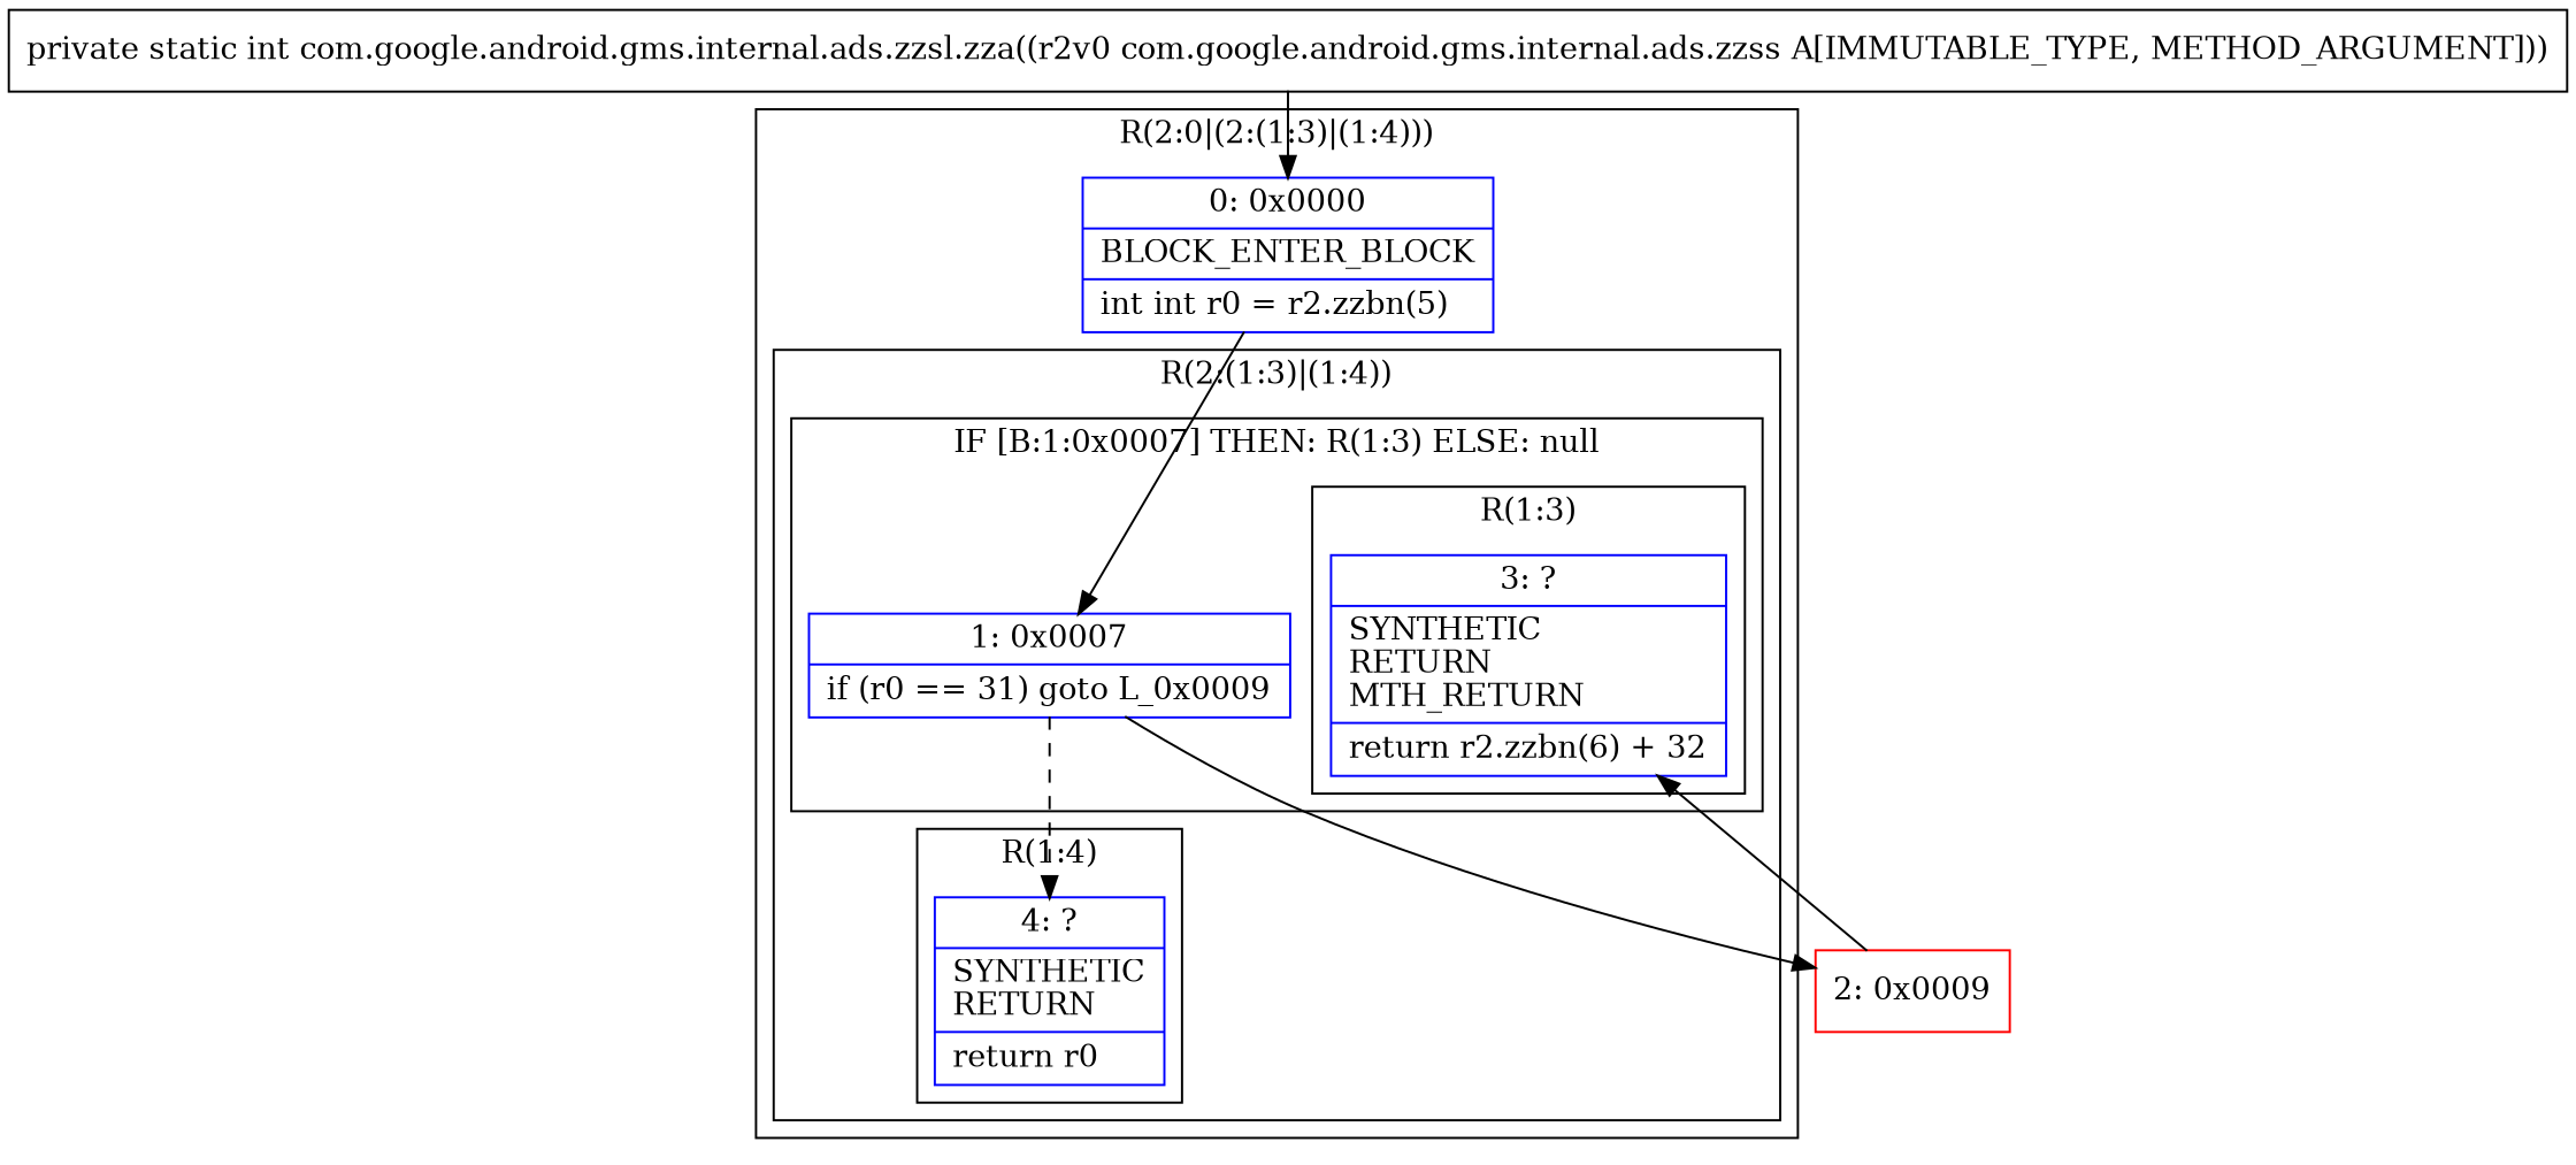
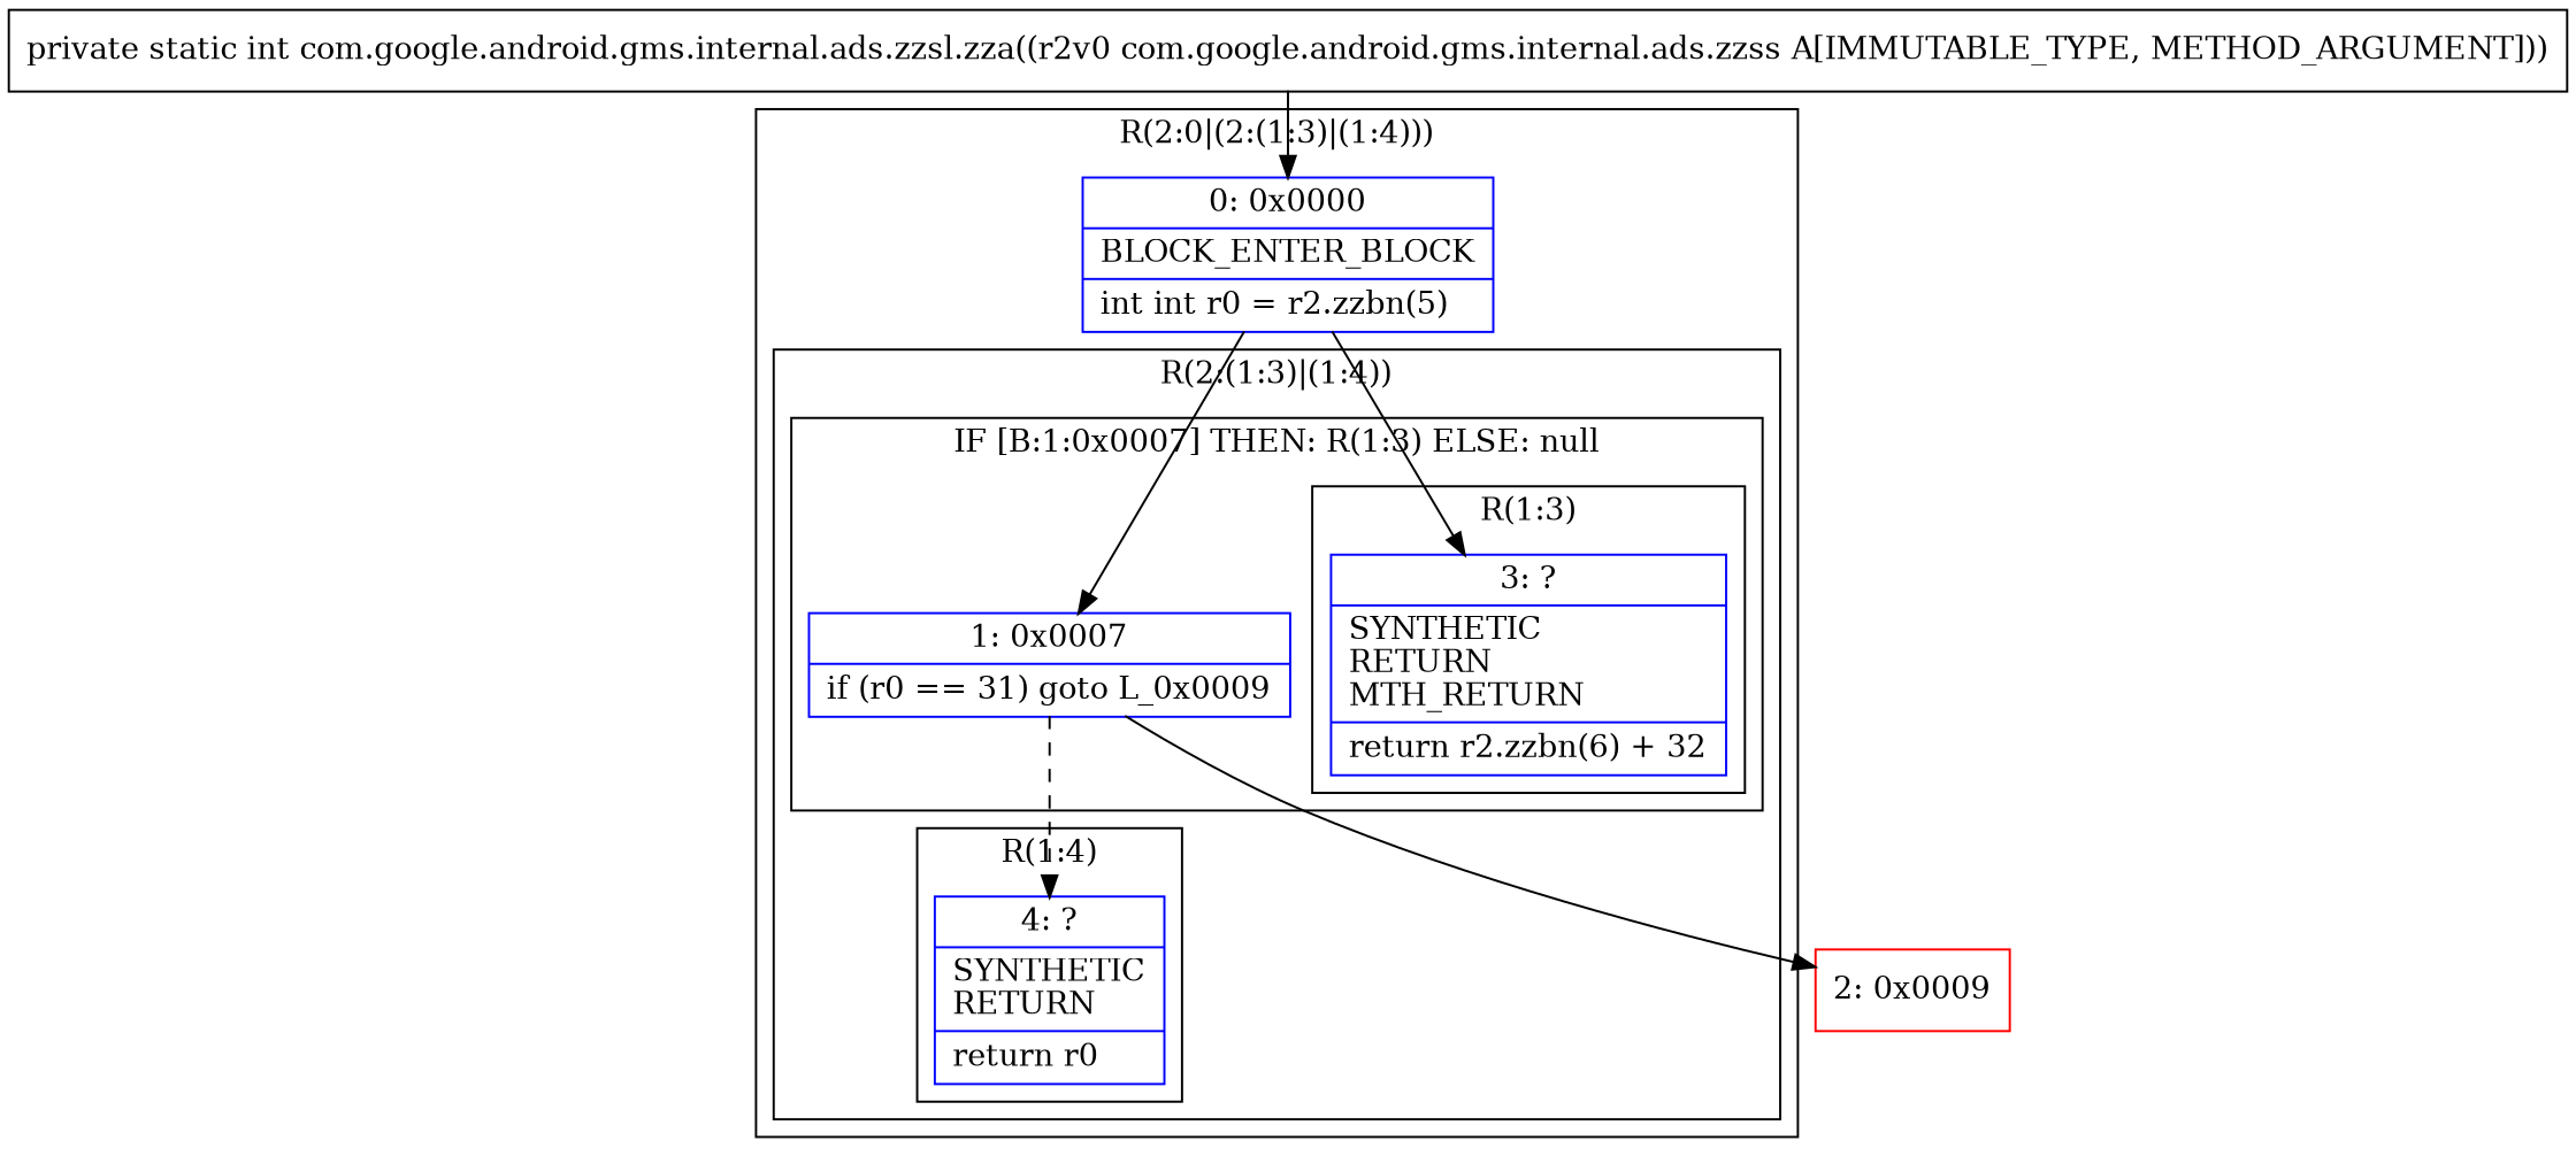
  digraph {
    node [color=blue shape=record]
    n1 [label="{3\:\ ?|SYNTHETIC\lRETURN\lMTH_RETURN\l|return r2.zzbn(6) + 32\l}"]
    n2 [label="{1\:\ 0x0007|if (r0 == 31) goto L_0x0009\l}"]
    n3 [label="{4\:\ ?|SYNTHETIC\lRETURN\l|return r0\l}"]
    n4 [label="{0\:\ 0x0000|BLOCK_ENTER_BLOCK\l|int int r0 = r2.zzbn(5)\l}"]
    n5 [color=red label="{2\:\ 0x0009}"]
    n6 [label="{private static int com.google.android.gms.internal.ads.zzsl.zza((r2v0 com.google.android.gms.internal.ads.zzss A[IMMUTABLE_TYPE, METHOD_ARGUMENT])) }" color=""]
    subgraph cluster_1 {
      label="R(2:0|(2:(1:3)|(1:4)))"
      n4
      subgraph cluster_2 {
        label="R(2:(1:3)|(1:4))"
        subgraph cluster_3 {
          label="IF [B:1:0x0007] THEN: R(1:3) ELSE: null"
          n2
          subgraph cluster_4 {
            label="R(1:3)"
            n1
          }
        }
        subgraph cluster_5 {
          label="R(1:4)"
          n3
        }
      }
    }
    n2 -> n3 [style=dashed]
    n2 -> n5
    n4 -> n2
-   n5 -> n1
+   n4 -> n1
    n6 -> n4
  }
